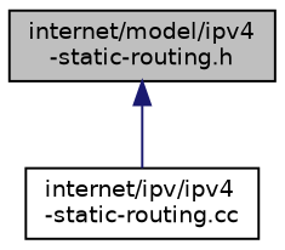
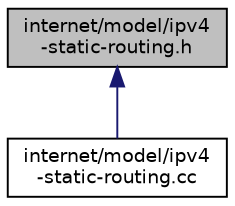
  digraph {
    node [color=black fontname=Helvetica fontsize=10 shape=record style=filled]
    n1 [fillcolor=grey75 fontcolor=black height=0.2 label="internet/model/ipv4\l-static-routing.h" width=0.4]
-   n2 [fillcolor=white height=0.2 label="internet/ipv/ipv4\l-static-routing.cc" width=0.4]
+   n2 [fillcolor=white height=0.2 label="internet/model/ipv4\l-static-routing.cc" width=0.4]
    n1 -> n2 [color=midnightblue dir=back fontname=Helvetica fontsize=10 labelfontname=Helvetica labelfontsize=10 style=solid]
  }
